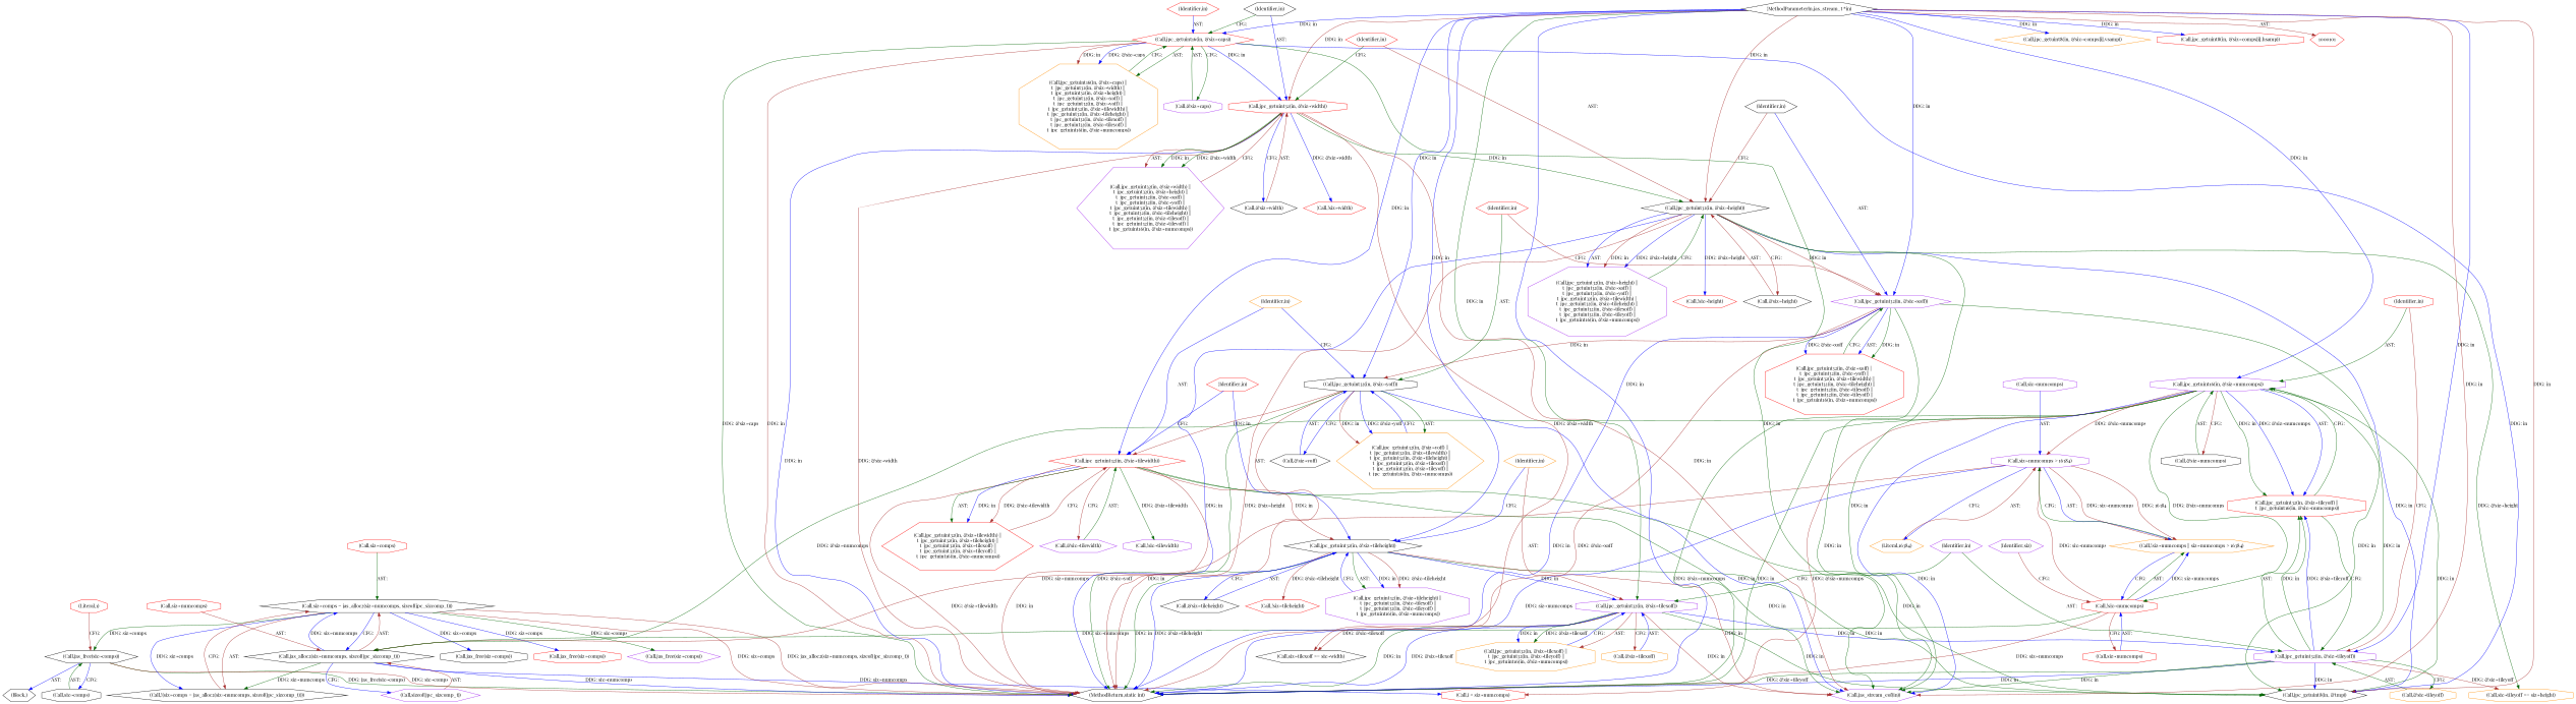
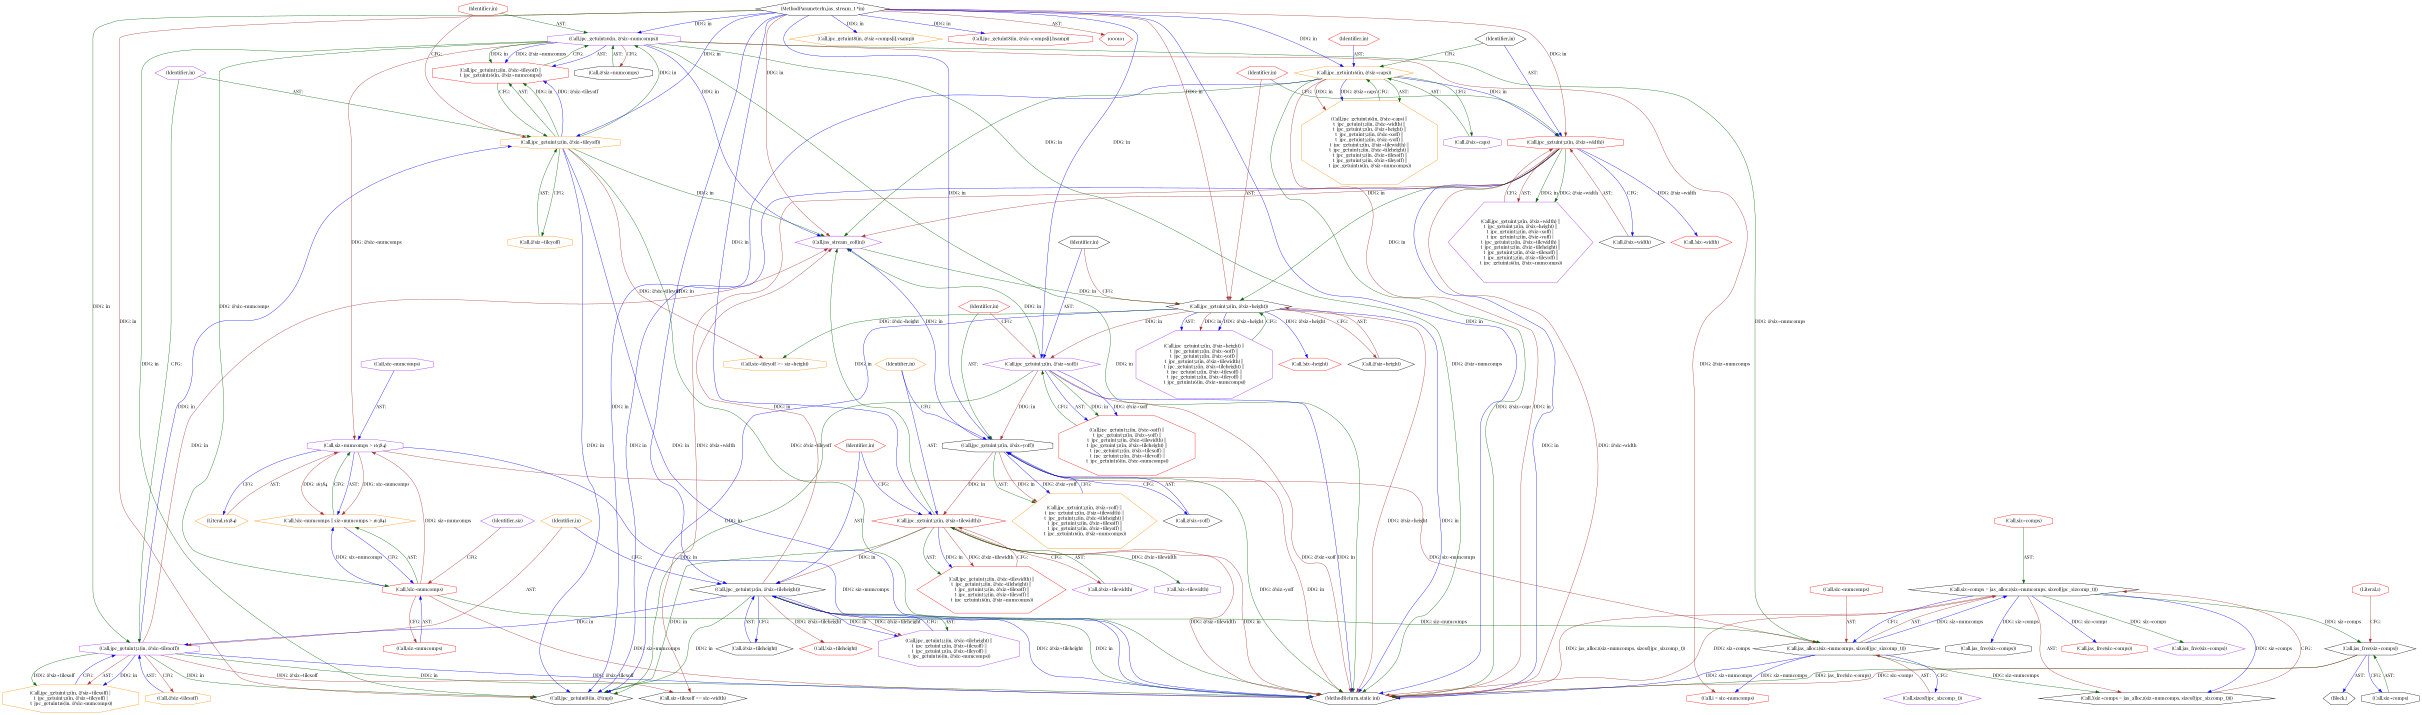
  digraph {
    fontname="Playfair Display"
    node [color=red fontname="Playfair Display" shape=hexagon]
    edge [color=blue fontname="Playfair Display"]
    n1 [color=black label="(Call,jas_free(siz->comps))"]
    n2 [color=black label="(MethodReturn,static int)"]
    n3 [color=black label="(Block,)"]
    n4 [color=black label="(Call,siz->comps)" shape=octagon]
    n5 [color=black label="(Call,siz->comps = jas_alloc2(siz->numcomps, sizeof(jpc_sizcomp_t)))"]
    n6 [color=black label="(Call,jas_alloc2(siz->numcomps, sizeof(jpc_sizcomp_t)))"]
    n7 [color=black label="(Call,jas_free(siz->comps))" shape=octagon]
    n8 [color=black label="(Call,!(siz->comps = jas_alloc2(siz->numcomps, sizeof(jpc_sizcomp_t))))"]
    n9 [label="(Call,jas_free(siz->comps))" shape=octagon]
    n10 [color=purple label="(Call,jas_free(siz->comps))"]
    n11 [label="(Call,i < siz->numcomps)" shape=octagon]
    n12 [color=purple label="(Call,sizeof(jpc_sizcomp_t))"]
    n13 [color=purple label="(Call,jpc_getuint16(in, &siz->numcomps))" shape=octagon]
    n14 [color=purple label="(Call,siz->numcomps > 16384)" shape=octagon]
    n15 [label="(Call,!siz->numcomps)" shape=octagon]
    n16 [label="(Call,jpc_getuint32(in, &siz->tileyoff) ||\n \t  jpc_getuint16(in, &siz->numcomps))" shape=octagon]
    n17 [color=black label="(Call,jpc_getuint8(in, &tmp))"]
    n18 [color=purple label="(Call,jas_stream_eof(in))"]
    n19 [color=black label="(Call,&siz->numcomps)" shape=octagon]
    n20 [color=darkorange label="(Literal,16384)"]
    n21 [color=darkorange label="(Call,!siz->numcomps || siz->numcomps > 16384)"]
    n22 [label="(Call,siz->numcomps)" shape=octagon]
-   n23 [color=purple label="(Call,jpc_getuint32(in, &siz->tileyoff))" shape=octagon]
+   n23 [color=darkorange label="(Call,jpc_getuint32(in, &siz->tileyoff))" shape=octagon]
    n24 [color=darkorange label="(Call,&siz->tileyoff)" shape=octagon]
    n25 [color=darkorange label="(Call,siz->tileyoff >= siz->height)" shape=octagon]
    n26 [color=purple label="(Call,jpc_getuint32(in, &siz->tilexoff))" shape=octagon]
    n27 [color=black label="(Call,siz->tilexoff >= siz->width)"]
    n28 [color=darkorange label="(Call,jpc_getuint32(in, &siz->tilexoff) ||\n \t  jpc_getuint32(in, &siz->tileyoff) ||\n \t  jpc_getuint16(in, &siz->numcomps))" shape=octagon]
    n29 [color=darkorange label="(Call,&siz->tilexoff)" shape=octagon]
    n30 [color=black label="(Call,jpc_getuint32(in, &siz->tileheight))"]
    n31 [color=black label="(Call,&siz->tileheight)"]
    n32 [label="(Call,!siz->tileheight)"]
    n33 [color=purple label="(Call,jpc_getuint32(in, &siz->tileheight) ||\n \t  jpc_getuint32(in, &siz->tilexoff) ||\n \t  jpc_getuint32(in, &siz->tileyoff) ||\n \t  jpc_getuint16(in, &siz->numcomps))" shape=octagon]
    n34 [label="(Call,jpc_getuint32(in, &siz->tilewidth))"]
    n35 [color=purple label="(Call,!siz->tilewidth)" shape=octagon]
    n36 [label="(Call,jpc_getuint32(in, &siz->tilewidth) ||\n\t  jpc_getuint32(in, &siz->tileheight) ||\n \t  jpc_getuint32(in, &siz->tilexoff) ||\n \t  jpc_getuint32(in, &siz->tileyoff) ||\n \t  jpc_getuint16(in, &siz->numcomps))"]
    n37 [color=purple label="(Call,&siz->tilewidth)"]
    n38 [color=black label="(Call,jpc_getuint32(in, &siz->yoff))" shape=octagon]
    n39 [color=black label="(Call,&siz->yoff)"]
    n40 [color=darkorange label="(Call,jpc_getuint32(in, &siz->yoff) ||\n\t  jpc_getuint32(in, &siz->tilewidth) ||\n\t  jpc_getuint32(in, &siz->tileheight) ||\n \t  jpc_getuint32(in, &siz->tilexoff) ||\n \t  jpc_getuint32(in, &siz->tileyoff) ||\n \t  jpc_getuint16(in, &siz->numcomps))"]
    n41 [color=purple label="(Call,jpc_getuint32(in, &siz->xoff))"]
    n42 [label="(Call,jpc_getuint32(in, &siz->xoff) ||\n\t  jpc_getuint32(in, &siz->yoff) ||\n\t  jpc_getuint32(in, &siz->tilewidth) ||\n\t  jpc_getuint32(in, &siz->tileheight) ||\n \t  jpc_getuint32(in, &siz->tilexoff) ||\n \t  jpc_getuint32(in, &siz->tileyoff) ||\n \t  jpc_getuint16(in, &siz->numcomps))" shape=octagon]
    n43 [color=black label="(Call,jpc_getuint32(in, &siz->height))"]
    n44 [color=black label="(Call,&siz->height)"]
    n45 [color=purple label="(Call,jpc_getuint32(in, &siz->height) ||\n\t  jpc_getuint32(in, &siz->xoff) ||\n\t  jpc_getuint32(in, &siz->yoff) ||\n\t  jpc_getuint32(in, &siz->tilewidth) ||\n\t  jpc_getuint32(in, &siz->tileheight) ||\n \t  jpc_getuint32(in, &siz->tilexoff) ||\n \t  jpc_getuint32(in, &siz->tileyoff) ||\n \t  jpc_getuint16(in, &siz->numcomps))" shape=octagon]
    n46 [label="(Call,!siz->height)"]
    n47 [label="(Call,jpc_getuint32(in, &siz->width))" shape=octagon]
    n48 [color=purple label="(Call,jpc_getuint32(in, &siz->width) ||\n\t  jpc_getuint32(in, &siz->height) ||\n\t  jpc_getuint32(in, &siz->xoff) ||\n\t  jpc_getuint32(in, &siz->yoff) ||\n\t  jpc_getuint32(in, &siz->tilewidth) ||\n\t  jpc_getuint32(in, &siz->tileheight) ||\n \t  jpc_getuint32(in, &siz->tilexoff) ||\n \t  jpc_getuint32(in, &siz->tileyoff) ||\n \t  jpc_getuint16(in, &siz->numcomps))"]
    n49 [color=black label="(Call,&siz->width)"]
    n50 [label="(Call,!siz->width)"]
-   n51 [label="(Call,jpc_getuint16(in, &siz->caps))"]
+   n51 [color=darkorange label="(Call,jpc_getuint16(in, &siz->caps))"]
    n52 [color=darkorange label="(Call,jpc_getuint16(in, &siz->caps) ||\n\t  jpc_getuint32(in, &siz->width) ||\n\t  jpc_getuint32(in, &siz->height) ||\n\t  jpc_getuint32(in, &siz->xoff) ||\n\t  jpc_getuint32(in, &siz->yoff) ||\n\t  jpc_getuint32(in, &siz->tilewidth) ||\n\t  jpc_getuint32(in, &siz->tileheight) ||\n \t  jpc_getuint32(in, &siz->tilexoff) ||\n \t  jpc_getuint32(in, &siz->tileyoff) ||\n \t  jpc_getuint16(in, &siz->numcomps))" shape=octagon]
    n53 [color=purple label="(Call,&siz->caps)" shape=octagon]
    n54 [color=black label="(MethodParameterIn,jas_stream_t *in)"]
    n55 [color=darkorange label="(Call,jpc_getuint8(in, &siz->comps[i].vsamp))"]
    n56 [label="(Call,jpc_getuint8(in, &siz->comps[i].hsamp))" shape=octagon]
    1000101
    n58 [label="(Identifier,in)"]
    n59 [label="(Call,siz->comps)" shape=octagon]
    n60 [color=purple label="(Identifier,in)"]
    n61 [color=purple label="(Identifier,siz)"]
    n62 [color=black label="(Identifier,in)"]
    n63 [color=darkorange label="(Identifier,in)"]
    n64 [label="(Literal,1)" shape=octagon]
    n65 [color=purple label="(Call,siz->numcomps)" shape=octagon]
    n66 [label="(Identifier,in)"]
    n67 [label="(Identifier,in)"]
    n68 [label="(Identifier,in)" shape=octagon]
    n69 [color=black label="(Identifier,in)"]
    n70 [label="(Identifier,in)"]
    n71 [label="(Call,siz->numcomps)" shape=octagon]
    n72 [color=darkorange label="(Identifier,in)"]
    n1 -> n2 [color=darkgreen label="DDG: jas_free(siz->comps)"]
    n1 -> n2 [color=brown label="DDG: siz->comps"]
    n1 -> n3 [label="AST: "]
    n1 -> n4 [label="CFG: "]
    n4 -> n1 [color=darkgreen label="AST: "]
    n5 -> n1 [color=darkgreen label="DDG: siz->comps"]
    n5 -> n2 [color=brown label="DDG: siz->comps"]
    n5 -> n2 [color=brown label="DDG: jas_alloc2(siz->numcomps, sizeof(jpc_sizcomp_t))"]
    n5 -> n6 [label="CFG: "]
    n5 -> n7 [label="DDG: siz->comps"]
    n5 -> n8 [color=brown label="AST: "]
    n5 -> n8 [label="DDG: siz->comps"]
    n5 -> n9 [label="DDG: siz->comps"]
    n5 -> n10 [color=darkgreen label="DDG: siz->comps"]
    n6 -> n2 [label="DDG: siz->numcomps"]
    n6 -> n5 [color=brown label="AST: "]
    n6 -> n5 [label="DDG: siz->numcomps"]
    n6 -> n8 [color=darkgreen label="DDG: siz->numcomps"]
    n6 -> n11 [label="DDG: siz->numcomps"]
    n6 -> n12 [label="CFG: "]
    n8 -> n5 [color=brown label="CFG: "]
    n12 -> n6 [color=brown label="AST: "]
    n13 -> n2 [color=darkgreen label="DDG: &siz->numcomps"]
    n13 -> n2 [color=darkgreen label="DDG: in"]
    n13 -> n6 [color=darkgreen label="DDG: &siz->numcomps"]
    n13 -> n11 [color=brown label="DDG: &siz->numcomps"]
    n13 -> n14 [color=brown label="DDG: &siz->numcomps"]
    n13 -> n15 [color=darkgreen label="DDG: &siz->numcomps"]
    n13 -> n16 [label="AST: "]
    n13 -> n16 [color=darkgreen label="DDG: in"]
    n13 -> n16 [label="DDG: &siz->numcomps"]
    n13 -> n17 [color=darkgreen label="DDG: in"]
    n13 -> n18 [label="DDG: in"]
    n13 -> n19 [color=brown label="CFG: "]
    n14 -> n2 [label="DDG: siz->numcomps"]
    n14 -> n6 [color=brown label="DDG: siz->numcomps"]
    n14 -> n20 [label="CFG: "]
    n14 -> n21 [label="AST: "]
    n14 -> n21 [color=brown label="DDG: siz->numcomps"]
    n14 -> n21 [color=brown label="DDG: 16384"]
    n15 -> n2 [color=brown label="DDG: siz->numcomps"]
    n15 -> n6 [color=darkgreen label="DDG: siz->numcomps"]
    n15 -> n14 [color=brown label="DDG: siz->numcomps"]
    n15 -> n21 [color=darkgreen label="AST: "]
    n15 -> n21 [label="DDG: siz->numcomps"]
    n15 -> n22 [color=brown label="CFG: "]
    n16 -> n13 [color=darkgreen label="CFG: "]
    n16 -> n23 [color=darkgreen label="CFG: "]
    n19 -> n13 [color=darkgreen label="AST: "]
    n20 -> n14 [color=brown label="AST: "]
    n21 -> n14 [color=darkgreen label="CFG: "]
    n21 -> n15 [label="CFG: "]
    n22 -> n15 [label="AST: "]
    n23 -> n2 [label="DDG: in"]
    n23 -> n2 [color=darkgreen label="DDG: &siz->tileyoff"]
    n23 -> n13 [color=darkgreen label="DDG: in"]
    n23 -> n16 [color=darkgreen label="AST: "]
    n23 -> n16 [color=darkgreen label="DDG: in"]
    n23 -> n16 [label="DDG: &siz->tileyoff"]
    n23 -> n17 [label="DDG: in"]
    n23 -> n18 [color=darkgreen label="DDG: in"]
    n23 -> n24 [color=darkgreen label="CFG: "]
    n23 -> n25 [color=brown label="DDG: &siz->tileyoff"]
    n24 -> n23 [color=darkgreen label="AST: "]
    n26 -> n2 [color=darkgreen label="DDG: in"]
    n26 -> n2 [label="DDG: &siz->tilexoff"]
    n26 -> n17 [color=darkgreen label="DDG: in"]
    n26 -> n18 [color=brown label="DDG: in"]
    n26 -> n23 [label="DDG: in"]
    n26 -> n27 [color=brown label="DDG: &siz->tilexoff"]
    n26 -> n28 [color=brown label="AST: "]
    n26 -> n28 [label="DDG: in"]
    n26 -> n28 [color=darkgreen label="DDG: &siz->tilexoff"]
    n26 -> n29 [color=brown label="CFG: "]
    n28 -> n26 [label="CFG: "]
    n29 -> n26 [label="AST: "]
    n30 -> n2 [label="DDG: &siz->tileheight"]
    n30 -> n2 [color=darkgreen label="DDG: in"]
    n30 -> n17 [color=darkgreen label="DDG: in"]
    n30 -> n18 [color=brown label="DDG: in"]
    n30 -> n26 [label="DDG: in"]
    n30 -> n31 [label="CFG: "]
    n30 -> n32 [color=brown label="DDG: &siz->tileheight"]
    n30 -> n33 [color=darkgreen label="AST: "]
    n30 -> n33 [label="DDG: in"]
    n30 -> n33 [color=brown label="DDG: &siz->tileheight"]
    n31 -> n30 [label="AST: "]
    n33 -> n30 [label="CFG: "]
    n34 -> n2 [color=brown label="DDG: &siz->tilewidth"]
    n34 -> n2 [color=brown label="DDG: in"]
    n34 -> n17 [color=darkgreen label="DDG: in"]
    n34 -> n18 [color=darkgreen label="DDG: in"]
    n34 -> n30 [color=brown label="DDG: in"]
    n34 -> n35 [color=darkgreen label="DDG: &siz->tilewidth"]
    n34 -> n36 [color=darkgreen label="AST: "]
    n34 -> n36 [label="DDG: in"]
    n34 -> n36 [color=brown label="DDG: &siz->tilewidth"]
    n34 -> n37 [color=brown label="CFG: "]
    n36 -> n34 [color=brown label="CFG: "]
    n37 -> n34 [color=darkgreen label="AST: "]
    n38 -> n2 [color=brown label="DDG: in"]
    n38 -> n2 [color=darkgreen label="DDG: &siz->yoff"]
    n38 -> n18 [label="DDG: in"]
    n38 -> n34 [color=brown label="DDG: in"]
    n38 -> n39 [label="CFG: "]
    n38 -> n40 [color=darkgreen label="AST: "]
    n38 -> n40 [color=brown label="DDG: in"]
    n38 -> n40 [label="DDG: &siz->yoff"]
    n39 -> n38 [label="AST: "]
    n40 -> n38 [label="CFG: "]
    n41 -> n2 [label="DDG: in"]
    n41 -> n2 [color=brown label="DDG: &siz->xoff"]
    n41 -> n17 [color=darkgreen label="DDG: in"]
    n41 -> n18 [color=darkgreen label="DDG: in"]
    n41 -> n38 [color=brown label="DDG: in"]
    n41 -> n42 [label="AST: "]
    n41 -> n42 [color=darkgreen label="DDG: in"]
    n41 -> n42 [label="DDG: &siz->xoff"]
    n42 -> n41 [color=darkgreen label="CFG: "]
    n43 -> n2 [color=brown label="DDG: &siz->height"]
    n43 -> n2 [label="DDG: in"]
    n43 -> n17 [label="DDG: in"]
-   n43 -> n18 [color=darkgreen label="DDG: in"]
+   n18 -> n43 [color=darkgreen label="DDG: in"]
    n43 -> n25 [color=darkgreen label="DDG: &siz->height"]
    n43 -> n41 [color=brown label="DDG: in"]
    n43 -> n44 [color=brown label="CFG: "]
    n43 -> n45 [label="AST: "]
    n43 -> n45 [color=brown label="DDG: in"]
    n43 -> n45 [label="DDG: &siz->height"]
    n43 -> n46 [label="DDG: &siz->height"]
    n44 -> n43 [color=brown label="AST: "]
    n45 -> n43 [color=darkgreen label="CFG: "]
    n47 -> n2 [label="DDG: in"]
    n47 -> n2 [color=brown label="DDG: &siz->width"]
+   n47 -> n17 [label="DDG: in"]
    n47 -> n18 [color=brown label="DDG: in"]
    n47 -> n27 [color=brown label="DDG: &siz->width"]
    n47 -> n43 [color=darkgreen label="DDG: in"]
    n47 -> n48 [color=brown label="AST: "]
    n47 -> n48 [color=darkgreen label="DDG: in"]
    n47 -> n48 [color=darkgreen label="DDG: &siz->width"]
    n47 -> n49 [label="CFG: "]
    n47 -> n50 [label="DDG: &siz->width"]
    n48 -> n47 [color=brown label="CFG: "]
    n49 -> n47 [color=brown label="AST: "]
    n51 -> n2 [color=brown label="DDG: in"]
    n51 -> n2 [color=darkgreen label="DDG: &siz->caps"]
    n51 -> n17 [label="DDG: in"]
    n51 -> n18 [color=darkgreen label="DDG: in"]
    n51 -> n47 [label="DDG: in"]
    n51 -> n52 [color=darkgreen label="AST: "]
    n51 -> n52 [color=brown label="DDG: in"]
    n51 -> n52 [label="DDG: &siz->caps"]
    n51 -> n53 [color=darkgreen label="CFG: "]
    n52 -> n51 [color=darkgreen label="CFG: "]
    n53 -> n51 [color=darkgreen label="AST: "]
    n54 -> n2 [label="DDG: in"]
    n54 -> n13 [label="DDG: in"]
    n54 -> n17 [color=brown label="DDG: in"]
    n54 -> n18 [color=brown label="DDG: in"]
    n54 -> n23 [label="DDG: in"]
    n54 -> n26 [color=darkgreen label="DDG: in"]
    n54 -> n30 [label="DDG: in"]
    n54 -> n34 [label="DDG: in"]
    n54 -> n38 [label="DDG: in"]
    n54 -> n41 [label="DDG: in"]
    n54 -> n43 [color=brown label="DDG: in"]
    n54 -> n47 [color=brown label="DDG: in"]
    n54 -> n51 [label="DDG: in"]
    n54 -> n55 [label="DDG: in"]
    n54 -> n56 [label="DDG: in"]
    n54 -> 1000101 [color=brown label="AST: "]
    n58 -> n30 [label="AST: "]
    n58 -> n34 [label="CFG: "]
    n59 -> n5 [color=darkgreen label="AST: "]
    n60 -> n23 [color=darkgreen label="AST: "]
    n60 -> n26 [color=darkgreen label="CFG: "]
    n61 -> n15 [color=brown label="CFG: "]
    n62 -> n41 [label="AST: "]
    n62 -> n43 [color=brown label="CFG: "]
    n63 -> n34 [label="AST: "]
    n63 -> n38 [label="CFG: "]
    n64 -> n1 [color=brown label="CFG: "]
    n65 -> n14 [label="AST: "]
    n66 -> n38 [color=darkgreen label="AST: "]
    n66 -> n41 [color=brown label="CFG: "]
    n67 -> n43 [color=brown label="AST: "]
    n67 -> n47 [color=darkgreen label="CFG: "]
    n68 -> n13 [color=darkgreen label="AST: "]
    n68 -> n23 [color=brown label="CFG: "]
    n69 -> n47 [label="AST: "]
    n69 -> n51 [color=darkgreen label="CFG: "]
    n70 -> n51 [label="AST: "]
    n71 -> n6 [color=brown label="AST: "]
    n72 -> n26 [color=brown label="AST: "]
    n72 -> n30 [label="CFG: "]
  }
